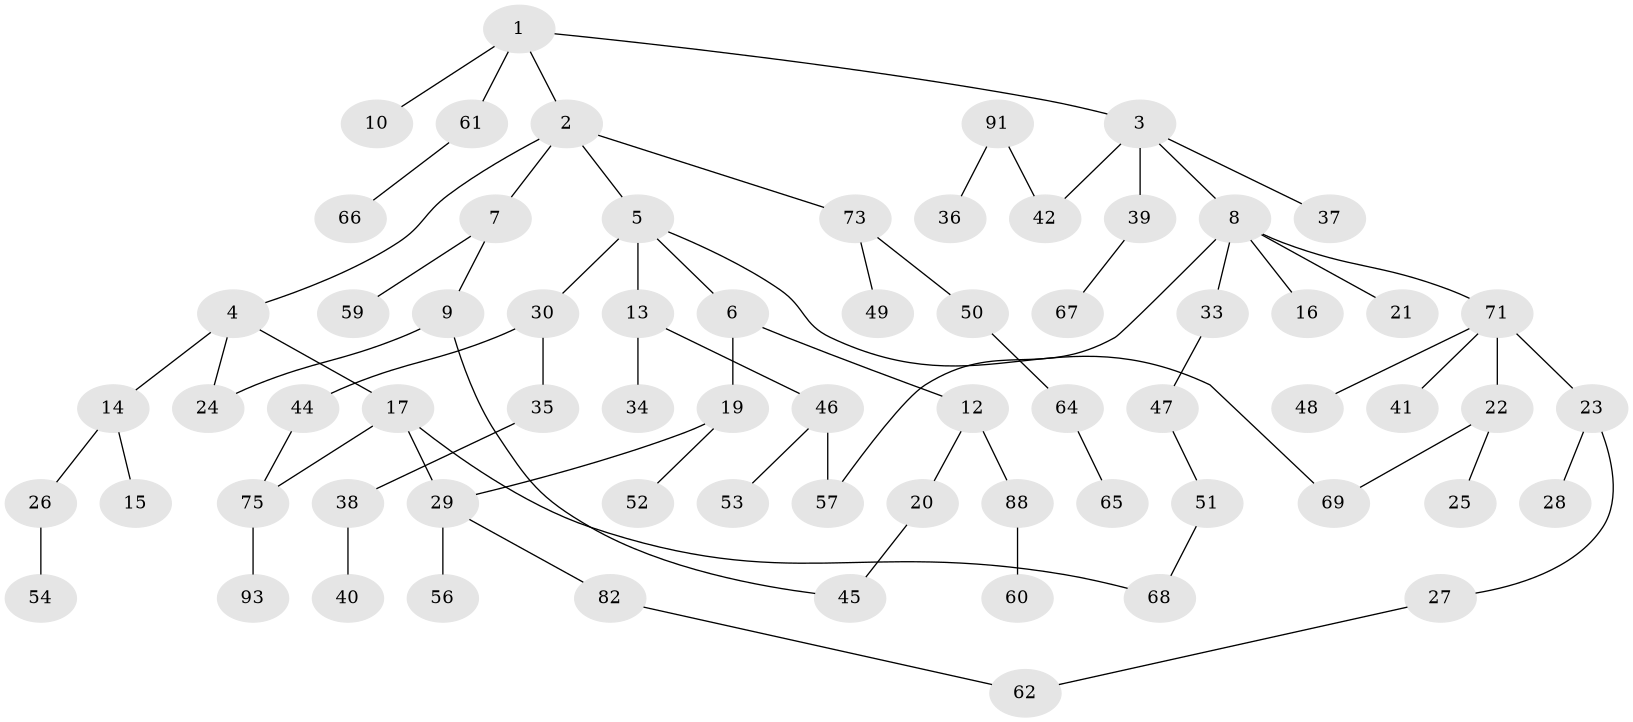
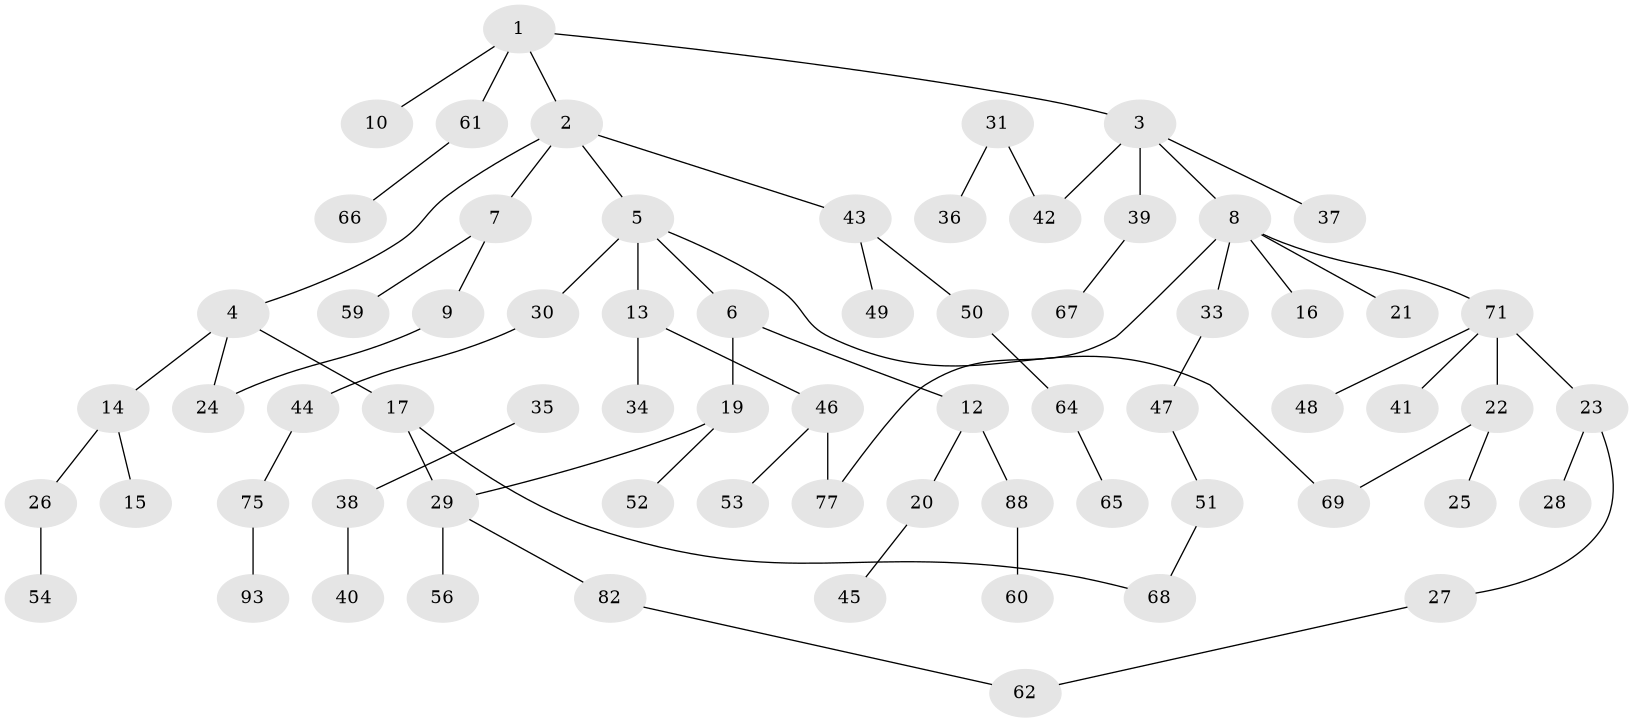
  graph {
    node [color=gray90 style=filled]
    1
    2
    3
    10
    61
    4
    5
    7
-   43 [label=73]
+   43
    8
    37
    39
    42
    66
    14
    17
    24
    6
    13
    30
    69
    9
    59
    49
    50
    n26 [label=71]
    16
    21
    33
-   57
-   31 [label=91]
+   57 [label=77]
+   31
    36
    67
    15
    26
    29
    n37 [label=75]
    68
    12
    19
    34
    46
    35
    44
    20
    n46 [label=88]
    52
    45
    22
    23
    41
    48
    47
    25
    27
    28
    60
    53
    54
    n60 [label=82]
    56
    n62 [label=93]
    38
    62
    51
    40
    64
    65
    1 -- 2
    1 -- 3
    1 -- 10
    1 -- 61
    2 -- 4
    2 -- 5
    2 -- 7
    2 -- 43
    3 -- 8
    3 -- 37
    3 -- 39
    3 -- 42
    61 -- 66
    4 -- 14
    4 -- 17
    4 -- 24
    5 -- 6
    5 -- 13
    5 -- 30
    5 -- 69
    7 -- 9
    7 -- 59
    43 -- 49
    43 -- 50
    8 -- n26
    8 -- 16
    8 -- 21
    8 -- 33
    8 -- 57
    39 -- 67
    14 -- 15
    14 -- 26
    17 -- 29
-   17 -- n37
    17 -- 68
    6 -- 12
    6 -- 19
    13 -- 34
    13 -- 46
-   30 -- 35
    30 -- 44
    9 -- 24
-   9 -- 45
    50 -- 64
    n26 -- 22
    n26 -- 23
    n26 -- 41
    n26 -- 48
    33 -- 47
    31 -- 42
    31 -- 36
    26 -- 54
    29 -- n60
    29 -- 56
    n37 -- n62
    12 -- 20
    12 -- n46
    19 -- 29
    19 -- 52
    46 -- 57
    46 -- 53
    35 -- 38
    44 -- n37
    20 -- 45
    n46 -- 60
    22 -- 69
    22 -- 25
    23 -- 27
    23 -- 28
    47 -- 51
    27 -- 62
    n60 -- 62
    38 -- 40
    51 -- 68
    64 -- 65
  }
